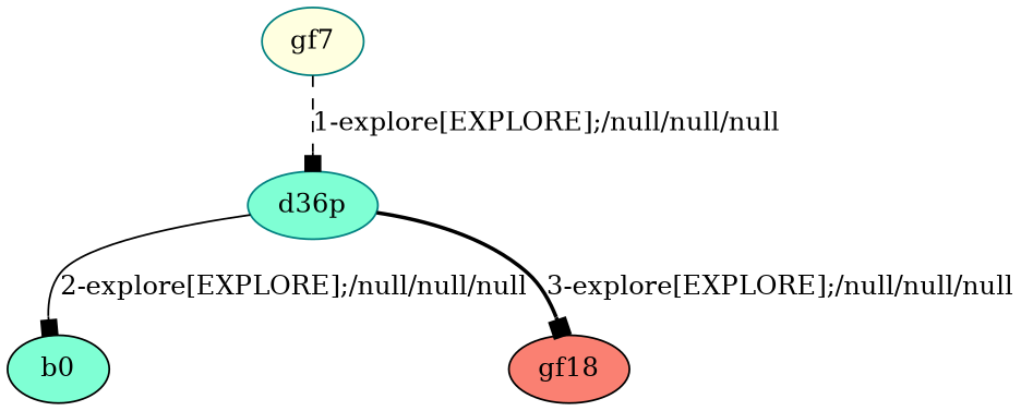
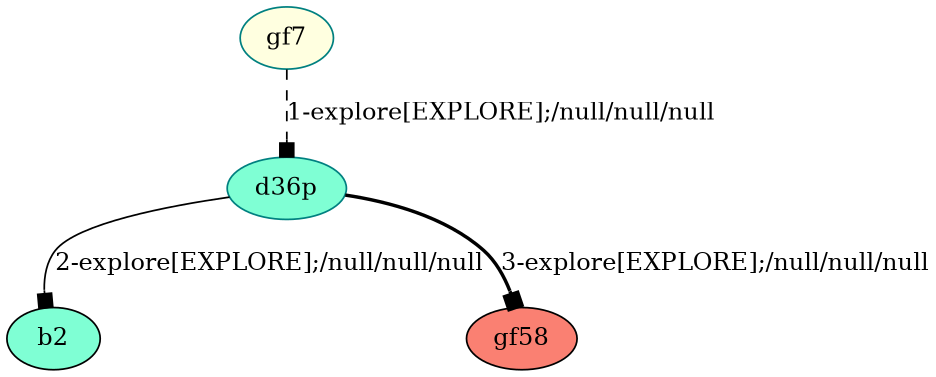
  digraph {
    node [color=teal fillcolor=aquamarine style=filled]
    edge [arrowhead=box]
    gf7 [fillcolor=lightyellow]
    d36p
-   b2 [color=black label=b0]
-   gf18 [color=black fillcolor=salmon]
+   b2 [color=black]
+   gf18 [color=black fillcolor=salmon label=gf58]
    gf7 -> d36p [label="1-explore[EXPLORE];/null/null/null" style=dashed]
    d36p -> b2 [label="2-explore[EXPLORE];/null/null/null" style=solid]
    d36p -> gf18 [label="3-explore[EXPLORE];/null/null/null" style=bold]
  }
